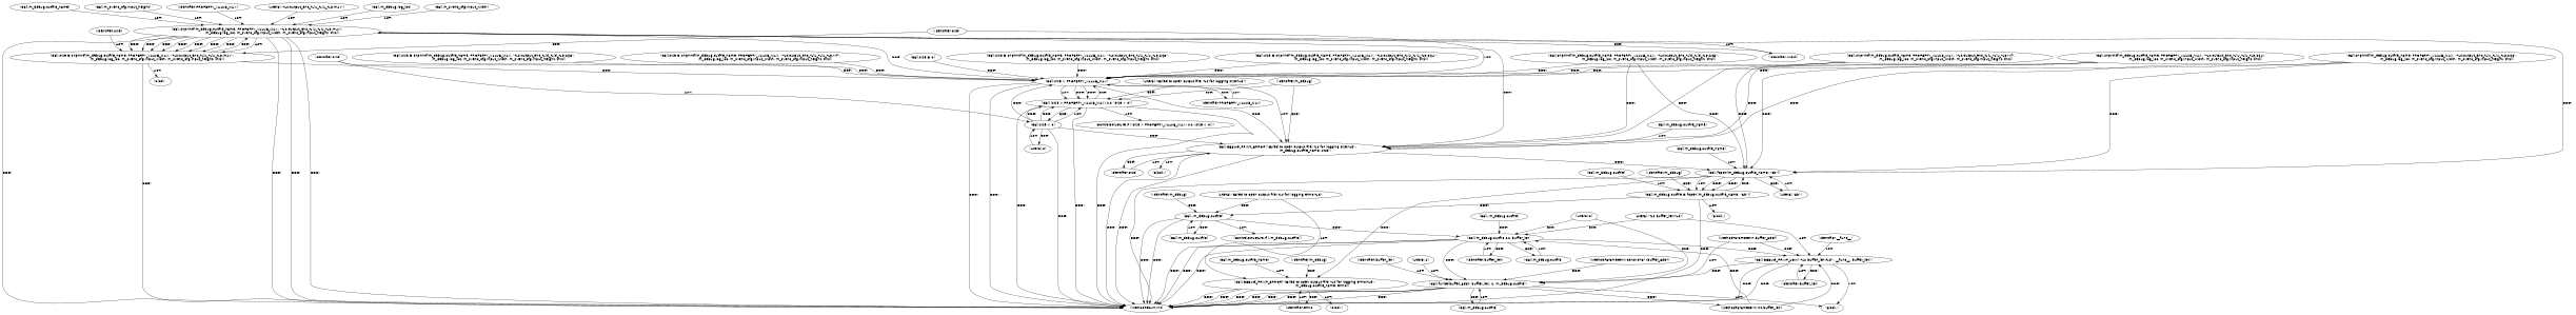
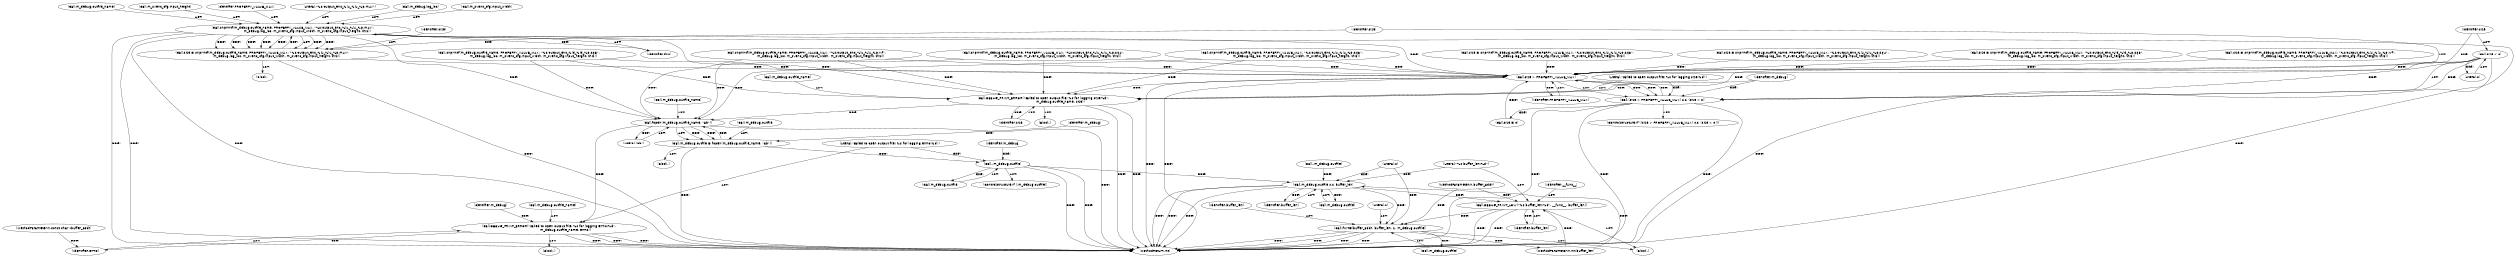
  digraph {
    fontname="DejaVu Sans"
    node [fontname="DejaVu Sans"]
    edge [fontname="DejaVu Sans"]
    n1 [label="(Call,snprintf(m_debug.outfile_name, PROPERTY_VALUE_MAX, \"%s/output_enc_%lu_%lu_%p.m4v\",\n                           m_debug.log_loc, m_sVenc_cfg.input_width, m_sVenc_cfg.input_height, this))"]
    n2 [label="(Call,size = snprintf(m_debug.outfile_name, PROPERTY_VALUE_MAX, \"%s/output_enc_%lu_%lu_%p.m4v\",\n                           m_debug.log_loc, m_sVenc_cfg.input_width, m_sVenc_cfg.input_height, this))"]
    n3 [label="(Call,size > PROPERTY_VALUE_MAX)"]
    n4 [label="(Call,DEBUG_PRINT_ERROR(\"Failed to open output file: %s for logging size:%d\",\n                                m_debug.outfile_name, size))"]
    n5 [label="(Call,fopen(m_debug.outfile_name, \"ab\"))"]
    n6 [label="(MethodReturn,int)"]
-   n7 [label="(Identifier,width)"]
+   n7 [label="(Identifier,this)"]
    n8 [label="(Block,)"]
    n9 [label="(Call,(size > PROPERTY_VALUE_MAX) && (size < 0))"]
    n10 [label="(Identifier,PROPERTY_VALUE_MAX)"]
    n11 [label="(Identifier,size)"]
    n12 [label="(Block,)"]
    n13 [label="(Call,m_debug.outfile = fopen(m_debug.outfile_name, \"ab\"))"]
    n14 [label="(Call,DEBUG_PRINT_ERROR(\"Failed to open output file: %s for logging errno:%d\",\n                               m_debug.outfile_name, errno))"]
    n15 [label="(Literal,\"ab\")"]
    n16 [label="(Call,size < 0)"]
    n17 [label="(ControlStructure,if ((size > PROPERTY_VALUE_MAX) && (size < 0)))"]
    n18 [label="(Literal,0)"]
    n19 [label="(Call,!m_debug.outfile)"]
    n20 [label="(Block,)"]
    n21 [label="(Identifier,errno)"]
    n22 [label="(Block,)"]
    n23 [label="(Call,m_debug.outfile && buffer_len)"]
    n24 [label="(ControlStructure,if (!m_debug.outfile))"]
    n25 [label="(Call,m_debug.outfile)"]
    n26 [label="(Call,DEBUG_PRINT_LOW(\"%s buffer_len:%d\", __func__, buffer_len))"]
    n27 [label="(Call,fwrite(buffer_addr, buffer_len, 1, m_debug.outfile))"]
    n28 [label="(Call,m_debug.outfile)"]
    n29 [label="(Identifier,buffer_len)"]
    n30 [label="(Identifier,buffer_len)"]
    n31 [label="(Block,)"]
    n32 [label="(Call,m_debug.outfile)"]
    n33 [label="(MethodParameterIn,int buffer_len)"]
    n34 [label="(Identifier,__func__)"]
    n35 [label="(Call,snprintf(m_debug.outfile_name, PROPERTY_VALUE_MAX, \"%s/output_enc_%ld_%ld_%p.265\",\n                           m_debug.log_loc, m_sVenc_cfg.input_width, m_sVenc_cfg.input_height, this))"]
    n36 [label="(Identifier,size)"]
    n37 [label="(Call,m_debug.outfile)"]
    n38 [label="(Call,m_debug.outfile_name)"]
    n39 [label="(Call,size = 0)"]
    n40 [label="(Call,!m_debug.outfile)"]
    n41 [label="(Identifier,size)"]
    n42 [label="(Identifier,buffer_len)"]
    n43 [label="(Call,size = snprintf(m_debug.outfile_name, PROPERTY_VALUE_MAX, \"%s/output_enc_%lu_%lu_%p.263\",\n                           m_debug.log_loc, m_sVenc_cfg.input_width, m_sVenc_cfg.input_height, this))"]
    n44 [label="(Literal,1)"]
    n45 [label="(Literal,\"Failed to open output file: %s for logging errno:%d\")"]
    n46 [label="(Identifier,m_debug)"]
    n47 [label="(Identifier,m_debug)"]
    n48 [label="(Call,snprintf(m_debug.outfile_name, PROPERTY_VALUE_MAX, \"%s/output_enc_%lu_%lu_%p.ivf\",\n                           m_debug.log_loc, m_sVenc_cfg.input_width, m_sVenc_cfg.input_height, this))"]
    n49 [label="(Call,m_debug.outfile_name)"]
    n50 [label="(Call,m_debug.outfile_name)"]
    n51 [label="(Call,m_debug.outfile_name)"]
    n52 [label="(Call,m_sVenc_cfg.input_height)"]
    n53 [label="(Call,snprintf(m_debug.outfile_name, PROPERTY_VALUE_MAX, \"%s/output_enc_%lu_%lu_%p.264\",\n                           m_debug.log_loc, m_sVenc_cfg.input_width, m_sVenc_cfg.input_height, this))"]
    n54 [label="(Call,size = snprintf(m_debug.outfile_name, PROPERTY_VALUE_MAX, \"%s/output_enc_%lu_%lu_%p.264\",\n                           m_debug.log_loc, m_sVenc_cfg.input_width, m_sVenc_cfg.input_height, this))"]
    n55 [label="(Identifier,PROPERTY_VALUE_MAX)"]
    n56 [label="(Call,size = snprintf(m_debug.outfile_name, PROPERTY_VALUE_MAX, \"%s/output_enc_%ld_%ld_%p.265\",\n                           m_debug.log_loc, m_sVenc_cfg.input_width, m_sVenc_cfg.input_height, this))"]
    n57 [label="(Call,size = snprintf(m_debug.outfile_name, PROPERTY_VALUE_MAX, \"%s/output_enc_%lu_%lu_%p.ivf\",\n                           m_debug.log_loc, m_sVenc_cfg.input_width, m_sVenc_cfg.input_height, this))"]
    n58 [label="(Literal,\"%s/output_enc_%lu_%lu_%p.m4v\")"]
    n59 [label="(Call,snprintf(m_debug.outfile_name, PROPERTY_VALUE_MAX, \"%s/output_enc_%lu_%lu_%p.263\",\n                           m_debug.log_loc, m_sVenc_cfg.input_width, m_sVenc_cfg.input_height, this))"]
    n60 [label="(Identifier,m_debug)"]
    n61 [label="(Literal,\"Failed to open output file: %s for logging size:%d\")"]
    n62 [label="(Identifier,size)"]
    n63 [label="(MethodParameterIn,const char *buffer_addr)"]
    n64 [label="(Call,m_debug.log_loc)"]
    n65 [label="(Call,m_sVenc_cfg.input_width)"]
    n66 [label="(Identifier,m_debug)"]
    n67 [label="(Literal,\"%s buffer_len:%d\")"]
    n68 [label="(Literal,0)"]
    n69 [label="(MethodParameterIn,buffer_addr)"]
    n1 -> n2 [label="AST: "]
    n1 -> n2 [label="DDG: "]
    n1 -> n2 [label="DDG: "]
    n1 -> n2 [label="DDG: "]
    n1 -> n2 [label="DDG: "]
    n1 -> n2 [label="DDG: "]
    n1 -> n2 [label="DDG: "]
    n1 -> n2 [label="DDG: "]
    n1 -> n3 [label="DDG: "]
    n1 -> n4 [label="DDG: "]
    n1 -> n5 [label="DDG: "]
    n1 -> n6 [label="DDG: "]
    n1 -> n6 [label="DDG: "]
    n1 -> n6 [label="DDG: "]
    n1 -> n6 [label="DDG: "]
    n1 -> n7 [label="CFG: "]
    n2 -> n1 [label="CFG: "]
    n2 -> n3 [label="DDG: "]
    n2 -> n6 [label="DDG: "]
    n2 -> n8 [label="AST: "]
    n3 -> n4 [label="DDG: "]
    n3 -> n6 [label="DDG: "]
    n3 -> n6 [label="DDG: "]
    n3 -> n9 [label="AST: "]
    n3 -> n9 [label="DDG: "]
    n3 -> n9 [label="DDG: "]
    n3 -> n10 [label="CFG: "]
    n4 -> n5 [label="DDG: "]
    n4 -> n6 [label="DDG: "]
    n4 -> n6 [label="DDG: "]
    n4 -> n11 [label="CFG: "]
    n4 -> n12 [label="AST: "]
    n5 -> n6 [label="DDG: "]
    n5 -> n13 [label="AST: "]
    n5 -> n13 [label="DDG: "]
    n5 -> n13 [label="DDG: "]
    n5 -> n14 [label="DDG: "]
    n5 -> n15 [label="CFG: "]
    n7 -> n1 [label="AST: "]
    n9 -> n3 [label="CFG: "]
    n9 -> n6 [label="DDG: "]
    n9 -> n6 [label="DDG: "]
    n9 -> n6 [label="DDG: "]
-   n9 -> n16 [label="CFG: "]
+   n9 -> n39 [label="CFG: "]
    n9 -> n17 [label="AST: "]
    n10 -> n3 [label="AST: "]
    n11 -> n4 [label="AST: "]
    n13 -> n5 [label="CFG: "]
    n13 -> n6 [label="DDG: "]
    n13 -> n19 [label="DDG: "]
    n13 -> n20 [label="AST: "]
    n14 -> n6 [label="DDG: "]
    n14 -> n6 [label="DDG: "]
    n14 -> n6 [label="DDG: "]
    n14 -> n21 [label="CFG: "]
    n14 -> n22 [label="AST: "]
    n15 -> n5 [label="AST: "]
    n16 -> n3 [label="DDG: "]
    n16 -> n4 [label="DDG: "]
    n16 -> n6 [label="DDG: "]
    n16 -> n9 [label="AST: "]
    n16 -> n9 [label="DDG: "]
    n16 -> n9 [label="DDG: "]
    n16 -> n18 [label="CFG: "]
    n18 -> n16 [label="AST: "]
    n19 -> n6 [label="DDG: "]
    n19 -> n6 [label="DDG: "]
    n19 -> n23 [label="DDG: "]
    n19 -> n24 [label="AST: "]
    n19 -> n25 [label="CFG: "]
    n21 -> n14 [label="AST: "]
    n23 -> n6 [label="DDG: "]
    n23 -> n6 [label="DDG: "]
    n23 -> n6 [label="DDG: "]
    n23 -> n26 [label="DDG: "]
    n23 -> n27 [label="DDG: "]
    n23 -> n28 [label="CFG: "]
    n23 -> n29 [label="CFG: "]
    n25 -> n19 [label="AST: "]
    n26 -> n6 [label="DDG: "]
    n26 -> n6 [label="DDG: "]
    n26 -> n27 [label="DDG: "]
    n26 -> n30 [label="CFG: "]
    n26 -> n31 [label="AST: "]
    n27 -> n6 [label="DDG: "]
    n27 -> n6 [label="DDG: "]
    n27 -> n6 [label="DDG: "]
    n27 -> n6 [label="DDG: "]
    n27 -> n31 [label="AST: "]
    n27 -> n32 [label="CFG: "]
    n27 -> n33 [label="DDG: "]
    n28 -> n23 [label="AST: "]
    n29 -> n23 [label="AST: "]
    n30 -> n26 [label="AST: "]
    n32 -> n27 [label="AST: "]
    n33 -> n23 [label="DDG: "]
    n33 -> n26 [label="DDG: "]
    n34 -> n26 [label="AST: "]
    n35 -> n3 [label="DDG: "]
    n35 -> n4 [label="DDG: "]
    n35 -> n5 [label="DDG: "]
    n36 -> n2 [label="AST: "]
    n37 -> n13 [label="AST: "]
    n38 -> n5 [label="AST: "]
    n39 -> n3 [label="DDG: "]
    n40 -> n23 [label="DDG: "]
    n41 -> n2 [label="CFG: "]
    n41 -> n3 [label="AST: "]
    n42 -> n27 [label="AST: "]
    n43 -> n3 [label="DDG: "]
    n44 -> n27 [label="AST: "]
    n45 -> n14 [label="AST: "]
    n45 -> n19 [label="CFG: "]
    n46 -> n4 [label="CFG: "]
    n46 -> n9 [label="CFG: "]
    n47 -> n19 [label="CFG: "]
    n48 -> n3 [label="DDG: "]
    n48 -> n4 [label="DDG: "]
    n48 -> n5 [label="DDG: "]
    n49 -> n1 [label="AST: "]
    n50 -> n14 [label="AST: "]
    n51 -> n4 [label="AST: "]
    n52 -> n1 [label="AST: "]
    n53 -> n3 [label="DDG: "]
    n53 -> n4 [label="DDG: "]
    n53 -> n5 [label="DDG: "]
    n54 -> n3 [label="DDG: "]
    n55 -> n1 [label="AST: "]
    n56 -> n3 [label="DDG: "]
    n57 -> n3 [label="DDG: "]
    n58 -> n1 [label="AST: "]
    n59 -> n3 [label="DDG: "]
    n59 -> n4 [label="DDG: "]
    n59 -> n5 [label="DDG: "]
    n60 -> n13 [label="CFG: "]
    n61 -> n4 [label="AST: "]
    n61 -> n9 [label="CFG: "]
    n62 -> n3 [label="CFG: "]
    n62 -> n16 [label="AST: "]
-   n63 -> n27 [label="DDG: "]
+   n63 -> n21 [label="DDG: "]
    n64 -> n1 [label="AST: "]
    n65 -> n1 [label="AST: "]
    n66 -> n14 [label="CFG: "]
    n67 -> n23 [label="CFG: "]
    n67 -> n26 [label="AST: "]
    n68 -> n23 [label="CFG: "]
    n68 -> n27 [label="CFG: "]
    n69 -> n26 [label="CFG: "]
-   n69 -> n27 [label="AST: "]
+   n69 -> n27 [label="CFG: "]
  }
